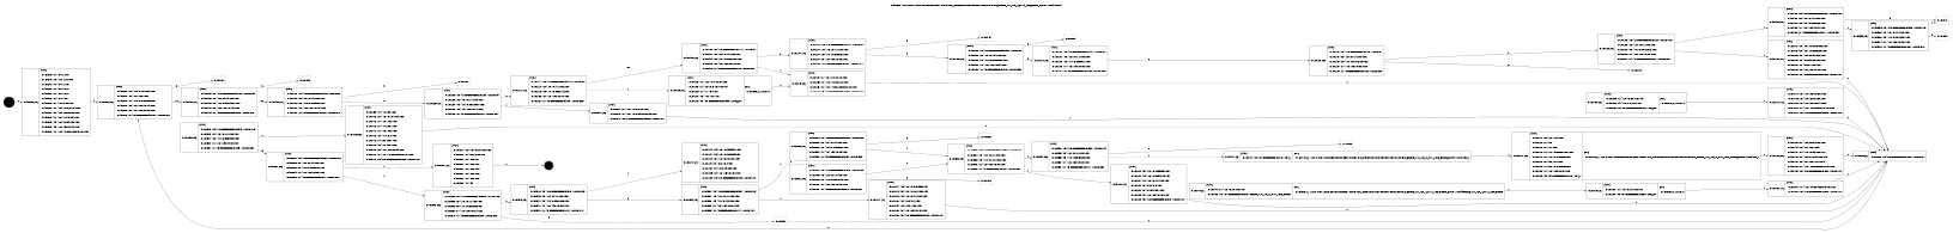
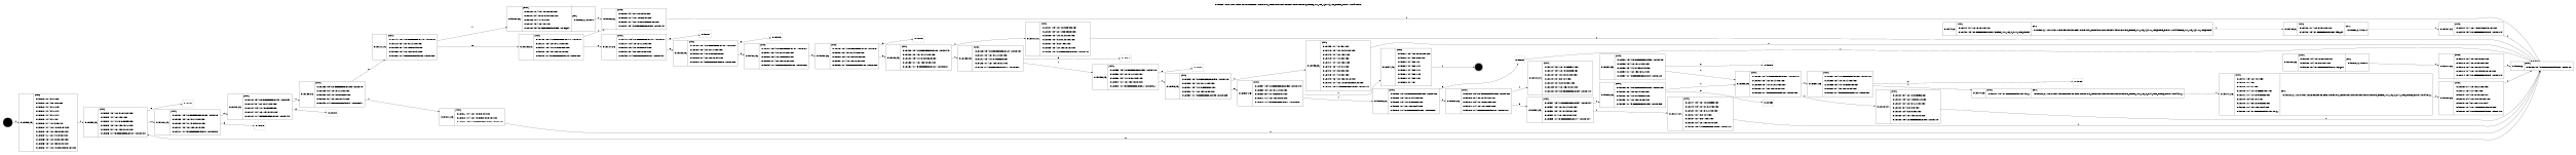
  digraph {
    fontname=Lato
    label="0x4013c0 (/mnt/c/Users/mathe/Desktop/tcc/POCII/binaries/extr_radare2librasmarchxtensagnuxtensa-modules.c_Opcode_l16si_Slot_xt_flix64_slot0_encode_Final-ollvm.out::main(0))"
    labelloc=t
    rankdir=LR
    node [fontname=Lato shape=record]
    edge [fontname=Lato]
    Entry [fillcolor=black height=0.3 shape=circle style=filled width=0.3]
    n2 [label="{\n     0x4013c0 [45]\l\n     | [instrs]\l\n     &nbsp;&nbsp;0x4013c0 \<+1\>: push %rbp\l\n     &nbsp;&nbsp;0x4013c1 \<+3\>: mov %rsp,%rbp\l\n     &nbsp;&nbsp;0x4013c4 \<+2\>: push %r15\l\n     &nbsp;&nbsp;0x4013c6 \<+2\>: push %r14\l\n     &nbsp;&nbsp;0x4013c8 \<+2\>: push %r12\l\n     &nbsp;&nbsp;0x4013ca \<+1\>: push %rbx\l\n     &nbsp;&nbsp;0x4013cb \<+7\>: sub $0xc0,%rsp\l\n     &nbsp;&nbsp;0x4013d2 \<+7\>: movl $0x0,-0x2c(%rbp)\l\n     &nbsp;&nbsp;0x4013d9 \<+3\>: mov %edi,-0x30(%rbp)\l\n     &nbsp;&nbsp;0x4013dc \<+4\>: mov %rsi,-0x38(%rbp)\l\n     &nbsp;&nbsp;0x4013e0 \<+3\>: mov -0x30(%rbp),%edi\l\n     &nbsp;&nbsp;0x4013e3 \<+3\>: mov %edi,-0x28(%rbp)\l\n     &nbsp;&nbsp;0x4013e6 \<+7\>: movl $0xfc3618d3,-0x60(%rbp)\l\n  }"]
    n3 [label="{\n     0x4013ed [23]\l\n     | [instrs]\l\n     &nbsp;&nbsp;0x4013ed \<+3\>: mov -0x60(%rbp),%eax\l\n     &nbsp;&nbsp;0x4013f0 \<+2\>: mov %eax,%ecx\l\n     &nbsp;&nbsp;0x4013f2 \<+6\>: sub $0x8638feec,%ecx\l\n     &nbsp;&nbsp;0x4013f8 \<+3\>: mov %eax,-0x64(%rbp)\l\n     &nbsp;&nbsp;0x4013fb \<+3\>: mov %ecx,-0x68(%rbp)\l\n     &nbsp;&nbsp;0x4013fe \<+6\>: je 0000000000401692 \<main+0x2d2\>\l\n  }"]
    n4 [label="{\n     0x401692\l\n  }" style=dashed]
    n5 [label="{\n     0x401404 [22]\l\n     | [instrs]\l\n     &nbsp;&nbsp;0x401404 \<+5\>: jmp 0000000000401409 \<main+0x49\>\l\n     &nbsp;&nbsp;0x401409 \<+3\>: mov -0x64(%rbp),%eax\l\n     &nbsp;&nbsp;0x40140c \<+5\>: sub $0x8a91b4c6,%eax\l\n     &nbsp;&nbsp;0x401411 \<+3\>: mov %eax,-0x6c(%rbp)\l\n     &nbsp;&nbsp;0x401414 \<+6\>: je 0000000000401929 \<main+0x569\>\l\n  }"]
    n6 [label="{\n     0x401929\l\n  }" style=dashed]
    n7 [label="{\n     0x40141a [22]\l\n     | [instrs]\l\n     &nbsp;&nbsp;0x40141a \<+5\>: jmp 000000000040141f \<main+0x5f\>\l\n     &nbsp;&nbsp;0x40141f \<+3\>: mov -0x64(%rbp),%eax\l\n     &nbsp;&nbsp;0x401422 \<+5\>: sub $0x8bdc9cff,%eax\l\n     &nbsp;&nbsp;0x401427 \<+3\>: mov %eax,-0x70(%rbp)\l\n     &nbsp;&nbsp;0x40142a \<+6\>: je 000000000040163d \<main+0x27d\>\l\n  }"]
    n8 [label="{\n     0x40163d\l\n  }" style=dashed]
    n9 [label="{\n     0x401430 [22]\l\n     | [instrs]\l\n     &nbsp;&nbsp;0x401430 \<+5\>: jmp 0000000000401435 \<main+0x75\>\l\n     &nbsp;&nbsp;0x401435 \<+3\>: mov -0x64(%rbp),%eax\l\n     &nbsp;&nbsp;0x401438 \<+5\>: sub $0x901193d2,%eax\l\n     &nbsp;&nbsp;0x40143d \<+3\>: mov %eax,-0x74(%rbp)\l\n     &nbsp;&nbsp;0x401440 \<+6\>: je 0000000000401964 \<main+0x5a4\>\l\n  }"]
    Exit [fillcolor=black height=0.3 peripheries=2 shape=circle style=filled width=0.3]
    n11 [label="{\n     0x401964 [19]\l\n     | [instrs]\l\n     &nbsp;&nbsp;0x401964 \<+7\>: movl $0x0,-0x2c(%rbp)\l\n     &nbsp;&nbsp;0x40196b \<+7\>: movl $0xf3bd8791,-0x60(%rbp)\l\n     &nbsp;&nbsp;0x401972 \<+5\>: jmp 00000000004019df \<main+0x61f\>\l\n  }"]
    n12 [label="{\n     0x401446 [22]\l\n     | [instrs]\l\n     &nbsp;&nbsp;0x401446 \<+5\>: jmp 000000000040144b \<main+0x8b\>\l\n     &nbsp;&nbsp;0x40144b \<+3\>: mov -0x64(%rbp),%eax\l\n     &nbsp;&nbsp;0x40144e \<+5\>: sub $0x90cb144f,%eax\l\n     &nbsp;&nbsp;0x401453 \<+3\>: mov %eax,-0x78(%rbp)\l\n     &nbsp;&nbsp;0x401456 \<+6\>: je 00000000004016c8 \<main+0x308\>\l\n  }"]
    n13 [label="{\n     0x401791 [12]\l\n     | [instrs]\l\n     &nbsp;&nbsp;0x401791 \<+7\>: movl $0x901193d2,-0x60(%rbp)\l\n     &nbsp;&nbsp;0x401798 \<+5\>: jmp 00000000004019df \<main+0x61f\>\l\n  }"]
    n14 [label="{\n     0x4019df [5]\l\n     | [instrs]\l\n     &nbsp;&nbsp;0x4019df \<+5\>: jmp 00000000004013ed \<main+0x2d\>\l\n  }"]
    n15 [label="{\n     0x4016c8 [23]\l\n     | [instrs]\l\n     &nbsp;&nbsp;0x4016c8 \<+7\>: movl $0x1,-0x40(%rbp)\l\n     &nbsp;&nbsp;0x4016cf \<+4\>: movslq -0x40(%rbp),%rax\l\n     &nbsp;&nbsp;0x4016d3 \<+4\>: shl $0x2,%rax\l\n     &nbsp;&nbsp;0x4016d7 \<+3\>: mov %rax,%rdi\l\n     &nbsp;&nbsp;0x4016da \<+5\>: call 0000000000401050 \<malloc@plt\>\l\n     | [calls]\l\n     &nbsp;&nbsp;0x401050 \{1\} (unknown)\l\n  }"]
    n16 [label="{\n     0x40145c [22]\l\n     | [instrs]\l\n     &nbsp;&nbsp;0x40145c \<+5\>: jmp 0000000000401461 \<main+0xa1\>\l\n     &nbsp;&nbsp;0x401461 \<+3\>: mov -0x64(%rbp),%eax\l\n     &nbsp;&nbsp;0x401464 \<+5\>: sub $0x91057983,%eax\l\n     &nbsp;&nbsp;0x401469 \<+3\>: mov %eax,-0x7c(%rbp)\l\n     &nbsp;&nbsp;0x40146c \<+6\>: je 000000000040177f \<main+0x3bf\>\l\n  }"]
    n17 [label="{\n     0x401788 [9]\l\n     | [instrs]\l\n     &nbsp;&nbsp;0x401788 \<+4\>: mov -0x48(%rbp),%rdi\l\n     &nbsp;&nbsp;0x40178c \<+5\>: call 0000000000401030 \<free@plt\>\l\n     | [calls]\l\n     &nbsp;&nbsp;0x401030 \{1\} (unknown)\l\n  }"]
    n18 [label="{\n     0x4016df [23]\l\n     | [instrs]\l\n     &nbsp;&nbsp;0x4016df \<+4\>: mov %rax,-0x48(%rbp)\l\n     &nbsp;&nbsp;0x4016e3 \<+7\>: movl $0x0,-0x4c(%rbp)\l\n     &nbsp;&nbsp;0x4016ea \<+7\>: movl $0xb912304e,-0x60(%rbp)\l\n     &nbsp;&nbsp;0x4016f1 \<+5\>: jmp 00000000004019df \<main+0x61f\>\l\n  }"]
    n19 [label="{\n     0x401472 [22]\l\n     | [instrs]\l\n     &nbsp;&nbsp;0x401472 \<+5\>: jmp 0000000000401477 \<main+0xb7\>\l\n     &nbsp;&nbsp;0x401477 \<+3\>: mov -0x64(%rbp),%eax\l\n     &nbsp;&nbsp;0x40147a \<+5\>: sub $0x9a0ef654,%eax\l\n     &nbsp;&nbsp;0x40147f \<+3\>: mov %eax,-0x80(%rbp)\l\n     &nbsp;&nbsp;0x401482 \<+6\>: je 00000000004017e6 \<main+0x426\>\l\n  }"]
    n20 [label="{\n     0x40173e [32]\l\n     | [instrs]\l\n     &nbsp;&nbsp;0x40173e \<+6\>: mov -0xc4(%rbp),%ecx\l\n     &nbsp;&nbsp;0x401744 \<+3\>: imul %eax,%ecx\l\n     &nbsp;&nbsp;0x401747 \<+4\>: mov -0x48(%rbp),%rsi\l\n     &nbsp;&nbsp;0x40174b \<+4\>: movslq -0x4c(%rbp),%rdi\l\n     &nbsp;&nbsp;0x40174f \<+3\>: mov %ecx,(%rsi,%rdi,4)\l\n     &nbsp;&nbsp;0x401752 \<+7\>: movl $0xe0529f3b,-0x60(%rbp)\l\n     &nbsp;&nbsp;0x401759 \<+5\>: jmp 00000000004019df \<main+0x61f\>\l\n  }"]
    n21 [label="{\n     0x40177f [9]\l\n     | [instrs]\l\n     &nbsp;&nbsp;0x40177f \<+4\>: mov -0x48(%rbp),%rdi\l\n     &nbsp;&nbsp;0x401783 \<+5\>: call 00000000004013a0 \<Opcode_l16si_Slot_xt_flix64_slot0_encode\>\l\n     | [calls]\l\n     &nbsp;&nbsp;0x4013a0 \{1\} (/mnt/c/Users/mathe/Desktop/tcc/POCII/binaries/extr_radare2librasmarchxtensagnuxtensa-modules.c_Opcode_l16si_Slot_xt_flix64_slot0_encode_Final-ollvm.out::Opcode_l16si_Slot_xt_flix64_slot0_encode)\l\n  }"]
    n22 [label="{\n     0x4017e6\l\n  }" style=dashed]
    n23 [label="{\n     0x401488 [25]\l\n     | [instrs]\l\n     &nbsp;&nbsp;0x401488 \<+5\>: jmp 000000000040148d \<main+0xcd\>\l\n     &nbsp;&nbsp;0x40148d \<+3\>: mov -0x64(%rbp),%eax\l\n     &nbsp;&nbsp;0x401490 \<+5\>: sub $0xa918033e,%eax\l\n     &nbsp;&nbsp;0x401495 \<+6\>: mov %eax,-0x84(%rbp)\l\n     &nbsp;&nbsp;0x40149b \<+6\>: je 0000000000401910 \<main+0x550\>\l\n  }"]
    n24 [label="{\n     0x401716 [40]\l\n     | [instrs]\l\n     &nbsp;&nbsp;0x401716 \<+5\>: mov $0x2,%ecx\l\n     &nbsp;&nbsp;0x40171b \<+1\>: cltd\l\n     &nbsp;&nbsp;0x40171c \<+2\>: idiv %ecx\l\n     &nbsp;&nbsp;0x40171e \<+6\>: imul $0xfffffffe,%edx,%ecx\l\n     &nbsp;&nbsp;0x401724 \<+6\>: sub $0x57c8d8f0,%ecx\l\n     &nbsp;&nbsp;0x40172a \<+3\>: add $0x1,%ecx\l\n     &nbsp;&nbsp;0x40172d \<+6\>: add $0x57c8d8f0,%ecx\l\n     &nbsp;&nbsp;0x401733 \<+6\>: mov %ecx,-0xc4(%rbp)\l\n     &nbsp;&nbsp;0x401739 \<+5\>: call 0000000000401160 \<next_i\>\l\n     | [calls]\l\n     &nbsp;&nbsp;0x401160 \{1\} (/mnt/c/Users/mathe/Desktop/tcc/POCII/binaries/extr_radare2librasmarchxtensagnuxtensa-modules.c_Opcode_l16si_Slot_xt_flix64_slot0_encode_Final-ollvm.out::next_i)\l\n  }"]
    n25 [label="{\n     0x401910\l\n  }" style=dashed]
    n26 [label="{\n     0x4014a1 [25]\l\n     | [instrs]\l\n     &nbsp;&nbsp;0x4014a1 \<+5\>: jmp 00000000004014a6 \<main+0xe6\>\l\n     &nbsp;&nbsp;0x4014a6 \<+3\>: mov -0x64(%rbp),%eax\l\n     &nbsp;&nbsp;0x4014a9 \<+5\>: sub $0xa9fa0e16,%eax\l\n     &nbsp;&nbsp;0x4014ae \<+6\>: mov %eax,-0x88(%rbp)\l\n     &nbsp;&nbsp;0x4014b4 \<+6\>: je 0000000000401655 \<main+0x295\>\l\n  }"]
    n27 [label="{\n     0x4015ff\l\n  }" style=dashed]
    n28 [label="{\n     0x4014ba [25]\l\n     | [instrs]\l\n     &nbsp;&nbsp;0x4014ba \<+5\>: jmp 00000000004014bf \<main+0xff\>\l\n     &nbsp;&nbsp;0x4014bf \<+3\>: mov -0x64(%rbp),%eax\l\n     &nbsp;&nbsp;0x4014c2 \<+5\>: sub $0xb67e34dc,%eax\l\n     &nbsp;&nbsp;0x4014c7 \<+6\>: mov %eax,-0x8c(%rbp)\l\n     &nbsp;&nbsp;0x4014cd \<+6\>: je 000000000040179d \<main+0x3dd\>\l\n  }"]
    n29 [label="{\n     0x401711 [5]\l\n     | [instrs]\l\n     &nbsp;&nbsp;0x401711 \<+5\>: call 0000000000401160 \<next_i\>\l\n     | [calls]\l\n     &nbsp;&nbsp;0x401160 \{1\} (/mnt/c/Users/mathe/Desktop/tcc/POCII/binaries/extr_radare2librasmarchxtensagnuxtensa-modules.c_Opcode_l16si_Slot_xt_flix64_slot0_encode_Final-ollvm.out::next_i)\l\n  }"]
    n30 [label="{\n     0x401655 [13]\l\n     | [instrs]\l\n     &nbsp;&nbsp;0x401655 \<+4\>: mov -0x38(%rbp),%rax\l\n     &nbsp;&nbsp;0x401659 \<+4\>: mov 0x8(%rax),%rdi\l\n     &nbsp;&nbsp;0x40165d \<+5\>: call 0000000000401060 \<atoi@plt\>\l\n     | [calls]\l\n     &nbsp;&nbsp;0x401060 \{1\} (unknown)\l\n  }"]
    n31 [label="{\n     0x401662 [21]\l\n     | [instrs]\l\n     &nbsp;&nbsp;0x401662 \<+3\>: mov %eax,-0x3c(%rbp)\l\n     &nbsp;&nbsp;0x401665 \<+3\>: mov -0x3c(%rbp),%eax\l\n     &nbsp;&nbsp;0x401668 \<+3\>: mov %eax,-0x24(%rbp)\l\n     &nbsp;&nbsp;0x40166b \<+7\>: movl $0x22f7dbf6,-0x60(%rbp)\l\n     &nbsp;&nbsp;0x401672 \<+5\>: jmp 00000000004019df \<main+0x61f\>\l\n  }"]
    n32 [label="{\n     0x40179d\l\n  }" style=dashed]
    n33 [label="{\n     0x4014d3 [25]\l\n     | [instrs]\l\n     &nbsp;&nbsp;0x4014d3 \<+5\>: jmp 00000000004014d8 \<main+0x118\>\l\n     &nbsp;&nbsp;0x4014d8 \<+3\>: mov -0x64(%rbp),%eax\l\n     &nbsp;&nbsp;0x4014db \<+5\>: sub $0xb912304e,%eax\l\n     &nbsp;&nbsp;0x4014e0 \<+6\>: mov %eax,-0x90(%rbp)\l\n     &nbsp;&nbsp;0x4014e6 \<+6\>: je 00000000004016f6 \<main+0x336\>\l\n  }"]
    n34 [label="{\n     0x4016f6 [27]\l\n     | [instrs]\l\n     &nbsp;&nbsp;0x4016f6 \<+5\>: mov $0x91057983,%eax\l\n     &nbsp;&nbsp;0x4016fb \<+5\>: mov $0x59b586ed,%ecx\l\n     &nbsp;&nbsp;0x401700 \<+3\>: mov -0x4c(%rbp),%edx\l\n     &nbsp;&nbsp;0x401703 \<+3\>: cmp -0x40(%rbp),%edx\l\n     &nbsp;&nbsp;0x401706 \<+3\>: cmovl %ecx,%eax\l\n     &nbsp;&nbsp;0x401709 \<+3\>: mov %eax,-0x60(%rbp)\l\n     &nbsp;&nbsp;0x40170c \<+5\>: jmp 00000000004019df \<main+0x61f\>\l\n  }"]
    n35 [label="{\n     0x4014ec [25]\l\n     | [instrs]\l\n     &nbsp;&nbsp;0x4014ec \<+5\>: jmp 00000000004014f1 \<main+0x131\>\l\n     &nbsp;&nbsp;0x4014f1 \<+3\>: mov -0x64(%rbp),%eax\l\n     &nbsp;&nbsp;0x4014f4 \<+5\>: sub $0xbbf5c533,%eax\l\n     &nbsp;&nbsp;0x4014f9 \<+6\>: mov %eax,-0x94(%rbp)\l\n     &nbsp;&nbsp;0x4014ff \<+6\>: je 0000000000401947 \<main+0x587\>\l\n  }"]
    n36 [label="{\n     0x4015e6 [25]\l\n     | [instrs]\l\n     &nbsp;&nbsp;0x4015e6 \<+5\>: jmp 00000000004015eb \<main+0x22b\>\l\n     &nbsp;&nbsp;0x4015eb \<+3\>: mov -0x64(%rbp),%eax\l\n     &nbsp;&nbsp;0x4015ee \<+5\>: sub $0x59b586ed,%eax\l\n     &nbsp;&nbsp;0x4015f3 \<+6\>: mov %eax,-0xbc(%rbp)\l\n     &nbsp;&nbsp;0x4015f9 \<+6\>: je 0000000000401711 \<main+0x351\>\l\n  }"]
    n37 [label="{\n     0x401947\l\n  }" style=dashed]
    n38 [label="{\n     0x401505 [25]\l\n     | [instrs]\l\n     &nbsp;&nbsp;0x401505 \<+5\>: jmp 000000000040150a \<main+0x14a\>\l\n     &nbsp;&nbsp;0x40150a \<+3\>: mov -0x64(%rbp),%eax\l\n     &nbsp;&nbsp;0x40150d \<+5\>: sub $0xda47dbc7,%eax\l\n     &nbsp;&nbsp;0x401512 \<+6\>: mov %eax,-0x98(%rbp)\l\n     &nbsp;&nbsp;0x401518 \<+6\>: je 0000000000401904 \<main+0x544\>\l\n  }"]
    n39 [label="{\n     0x4016ad [27]\l\n     | [instrs]\l\n     &nbsp;&nbsp;0x4016ad \<+5\>: mov $0xbbf5c533,%eax\l\n     &nbsp;&nbsp;0x4016b2 \<+5\>: mov $0x90cb144f,%ecx\l\n     &nbsp;&nbsp;0x4016b7 \<+3\>: mov -0x24(%rbp),%edx\l\n     &nbsp;&nbsp;0x4016ba \<+3\>: cmp $0x0,%edx\l\n     &nbsp;&nbsp;0x4016bd \<+3\>: cmove %ecx,%eax\l\n     &nbsp;&nbsp;0x4016c0 \<+3\>: mov %eax,-0x60(%rbp)\l\n     &nbsp;&nbsp;0x4016c3 \<+5\>: jmp 00000000004019df \<main+0x61f\>\l\n  }"]
    n40 [label="{\n     0x401904\l\n  }" style=dashed]
    n41 [label="{\n     0x40151e [25]\l\n     | [instrs]\l\n     &nbsp;&nbsp;0x40151e \<+5\>: jmp 0000000000401523 \<main+0x163\>\l\n     &nbsp;&nbsp;0x401523 \<+3\>: mov -0x64(%rbp),%eax\l\n     &nbsp;&nbsp;0x401526 \<+5\>: sub $0xe0529f3b,%eax\l\n     &nbsp;&nbsp;0x40152b \<+6\>: mov %eax,-0x9c(%rbp)\l\n     &nbsp;&nbsp;0x401531 \<+6\>: je 000000000040175e \<main+0x39e\>\l\n  }"]
    n42 [label="{\n     0x4015cd [25]\l\n     | [instrs]\l\n     &nbsp;&nbsp;0x4015cd \<+5\>: jmp 00000000004015d2 \<main+0x212\>\l\n     &nbsp;&nbsp;0x4015d2 \<+3\>: mov -0x64(%rbp),%eax\l\n     &nbsp;&nbsp;0x4015d5 \<+5\>: sub $0x4b667caa,%eax\l\n     &nbsp;&nbsp;0x4015da \<+6\>: mov %eax,-0xb8(%rbp)\l\n     &nbsp;&nbsp;0x4015e0 \<+6\>: je 00000000004016ad \<main+0x2ed\>\l\n  }"]
    n43 [label="{\n     0x40175e [33]\l\n     | [instrs]\l\n     &nbsp;&nbsp;0x40175e \<+2\>: xor %eax,%eax\l\n     &nbsp;&nbsp;0x401760 \<+3\>: mov -0x4c(%rbp),%ecx\l\n     &nbsp;&nbsp;0x401763 \<+2\>: mov %eax,%edx\l\n     &nbsp;&nbsp;0x401765 \<+2\>: sub %ecx,%edx\l\n     &nbsp;&nbsp;0x401767 \<+2\>: mov %eax,%ecx\l\n     &nbsp;&nbsp;0x401769 \<+3\>: sub $0x1,%ecx\l\n     &nbsp;&nbsp;0x40176c \<+2\>: add %ecx,%edx\l\n     &nbsp;&nbsp;0x40176e \<+2\>: sub %edx,%eax\l\n     &nbsp;&nbsp;0x401770 \<+3\>: mov %eax,-0x4c(%rbp)\l\n     &nbsp;&nbsp;0x401773 \<+7\>: movl $0xb912304e,-0x60(%rbp)\l\n     &nbsp;&nbsp;0x40177a \<+5\>: jmp 00000000004019df \<main+0x61f\>\l\n  }"]
    n44 [label="{\n     0x401537 [25]\l\n     | [instrs]\l\n     &nbsp;&nbsp;0x401537 \<+5\>: jmp 000000000040153c \<main+0x17c\>\l\n     &nbsp;&nbsp;0x40153c \<+3\>: mov -0x64(%rbp),%eax\l\n     &nbsp;&nbsp;0x40153f \<+5\>: sub $0xf3bd8791,%eax\l\n     &nbsp;&nbsp;0x401544 \<+6\>: mov %eax,-0xa0(%rbp)\l\n     &nbsp;&nbsp;0x40154a \<+6\>: je 0000000000401977 \<main+0x5b7\>\l\n  }"]
    n45 [label="{\n     0x40186c\l\n  }" style=dashed]
    n46 [label="{\n     0x401977 [19]\l\n     | [instrs]\l\n     &nbsp;&nbsp;0x401977 \<+3\>: mov -0x2c(%rbp),%eax\l\n     &nbsp;&nbsp;0x40197a \<+7\>: add $0xc0,%rsp\l\n     &nbsp;&nbsp;0x401981 \<+1\>: pop %rbx\l\n     &nbsp;&nbsp;0x401982 \<+2\>: pop %r12\l\n     &nbsp;&nbsp;0x401984 \<+2\>: pop %r14\l\n     &nbsp;&nbsp;0x401986 \<+2\>: pop %r15\l\n     &nbsp;&nbsp;0x401988 \<+1\>: pop %rbp\l\n     &nbsp;&nbsp;0x401989 \<+1\>: ret\l\n  }"]
    n47 [label="{\n     0x401550 [25]\l\n     | [instrs]\l\n     &nbsp;&nbsp;0x401550 \<+5\>: jmp 0000000000401555 \<main+0x195\>\l\n     &nbsp;&nbsp;0x401555 \<+3\>: mov -0x64(%rbp),%eax\l\n     &nbsp;&nbsp;0x401558 \<+5\>: sub $0xf5f19f3c,%eax\l\n     &nbsp;&nbsp;0x40155d \<+6\>: mov %eax,-0xa4(%rbp)\l\n     &nbsp;&nbsp;0x401563 \<+6\>: je 000000000040198a \<main+0x5ca\>\l\n  }"]
    n48 [label="{\n     0x4015b4 [25]\l\n     | [instrs]\l\n     &nbsp;&nbsp;0x4015b4 \<+5\>: jmp 00000000004015b9 \<main+0x1f9\>\l\n     &nbsp;&nbsp;0x4015b9 \<+3\>: mov -0x64(%rbp),%eax\l\n     &nbsp;&nbsp;0x4015bc \<+5\>: sub $0x2e36d243,%eax\l\n     &nbsp;&nbsp;0x4015c1 \<+6\>: mov %eax,-0xb4(%rbp)\l\n     &nbsp;&nbsp;0x4015c7 \<+6\>: je 000000000040186c \<main+0x4ac\>\l\n  }"]
    n49 [label="{\n     0x40198a\l\n  }" style=dashed]
    n50 [label="{\n     0x401569 [25]\l\n     | [instrs]\l\n     &nbsp;&nbsp;0x401569 \<+5\>: jmp 000000000040156e \<main+0x1ae\>\l\n     &nbsp;&nbsp;0x40156e \<+3\>: mov -0x64(%rbp),%eax\l\n     &nbsp;&nbsp;0x401571 \<+5\>: sub $0xfc3618d3,%eax\l\n     &nbsp;&nbsp;0x401576 \<+6\>: mov %eax,-0xa8(%rbp)\l\n     &nbsp;&nbsp;0x40157c \<+6\>: je 0000000000401622 \<main+0x262\>\l\n  }"]
    n51 [label="{\n     0x401953\l\n  }" style=dashed]
    n52 [label="{\n     0x401622 [27]\l\n     | [instrs]\l\n     &nbsp;&nbsp;0x401622 \<+5\>: mov $0xa9fa0e16,%eax\l\n     &nbsp;&nbsp;0x401627 \<+5\>: mov $0x8bdc9cff,%ecx\l\n     &nbsp;&nbsp;0x40162c \<+3\>: mov -0x28(%rbp),%edx\l\n     &nbsp;&nbsp;0x40162f \<+3\>: cmp $0x2,%edx\l\n     &nbsp;&nbsp;0x401632 \<+3\>: cmovne %ecx,%eax\l\n     &nbsp;&nbsp;0x401635 \<+3\>: mov %eax,-0x60(%rbp)\l\n     &nbsp;&nbsp;0x401638 \<+5\>: jmp 00000000004019df \<main+0x61f\>\l\n  }"]
    n53 [label="{\n     0x401582 [25]\l\n     | [instrs]\l\n     &nbsp;&nbsp;0x401582 \<+5\>: jmp 0000000000401587 \<main+0x1c7\>\l\n     &nbsp;&nbsp;0x401587 \<+3\>: mov -0x64(%rbp),%eax\l\n     &nbsp;&nbsp;0x40158a \<+5\>: sub $0x22f7dbf6,%eax\l\n     &nbsp;&nbsp;0x40158f \<+6\>: mov %eax,-0xac(%rbp)\l\n     &nbsp;&nbsp;0x401595 \<+6\>: je 0000000000401677 \<main+0x2b7\>\l\n  }"]
    n54 [label="{\n     0x40159b [25]\l\n     | [instrs]\l\n     &nbsp;&nbsp;0x40159b \<+5\>: jmp 00000000004015a0 \<main+0x1e0\>\l\n     &nbsp;&nbsp;0x4015a0 \<+3\>: mov -0x64(%rbp),%eax\l\n     &nbsp;&nbsp;0x4015a3 \<+5\>: sub $0x24be9de6,%eax\l\n     &nbsp;&nbsp;0x4015a8 \<+6\>: mov %eax,-0xb0(%rbp)\l\n     &nbsp;&nbsp;0x4015ae \<+6\>: je 0000000000401953 \<main+0x593\>\l\n  }"]
    n55 [label="{\n     0x401677 [27]\l\n     | [instrs]\l\n     &nbsp;&nbsp;0x401677 \<+5\>: mov $0x8638feec,%eax\l\n     &nbsp;&nbsp;0x40167c \<+5\>: mov $0x4b667caa,%ecx\l\n     &nbsp;&nbsp;0x401681 \<+3\>: mov -0x24(%rbp),%edx\l\n     &nbsp;&nbsp;0x401684 \<+3\>: cmp $0x1,%edx\l\n     &nbsp;&nbsp;0x401687 \<+3\>: cmovl %ecx,%eax\l\n     &nbsp;&nbsp;0x40168a \<+3\>: mov %eax,-0x60(%rbp)\l\n     &nbsp;&nbsp;0x40168d \<+5\>: jmp 00000000004019df \<main+0x61f\>\l\n  }"]
    Entry -> n2 [label=" 1"]
    n2 -> n3 [label=" 1"]
    n3 -> n4 [label=" 0"]
    n3 -> n5 [label=" 12"]
    n5 -> n6 [label=" 0"]
    n5 -> n7 [label=" 12"]
    n7 -> n8 [label=" 0"]
    n7 -> n9 [label=" 12"]
    n9 -> n11 [label=" 1"]
    n9 -> n12 [label=" 11"]
    n11 -> n14 [label=" 1"]
    n12 -> n15 [label=" 1"]
    n12 -> n16 [label=" 10"]
    n13 -> n14 [label=" 1"]
    n14 -> n3 [label=" 11"]
    n15 -> n18 [label=" 1"]
    n16 -> n18 [label=" 1"]
    n16 -> n19 [label=" 9"]
    n17 -> n13 [label=" 1"]
    n18 -> n14 [label=" 1"]
    n19 -> n22 [label=" 0"]
    n19 -> n23 [label=" 9"]
    n20 -> n14 [label=" 1"]
    n21 -> n17 [label=" 1"]
    n23 -> n25 [label=" 0"]
    n23 -> n26 [label=" 9"]
    n24 -> n20 [label=" 1"]
    n26 -> n28 [label=" 8"]
    n28 -> n32 [label=" 0"]
    n28 -> n33 [label=" 8"]
    n29 -> n24 [label=" 1"]
    n30 -> n31 [label=" 1"]
    n31 -> n14 [label=" 1"]
    n33 -> n34 [label=" 2"]
    n33 -> n35 [label=" 6"]
    n34 -> n14 [label=" 2"]
    n35 -> n37 [label=" 0"]
    n35 -> n38 [label=" 6"]
    n36 -> n27 [label=" 0"]
    n36 -> n29 [label=" 1"]
    n38 -> n40 [label=" 0"]
-   n38 -> n37 [label=" 6"]
+   n38 -> n41 [label=" 6"]
    n39 -> n14 [label=" 1"]
    n41 -> n43 [label=" 1"]
    n41 -> n44 [label=" 5"]
    n42 -> n36 [label=" 1"]
    n42 -> n39 [label=" 1"]
    n43 -> n14 [label=" 1"]
    n44 -> n46 [label=" 1"]
    n44 -> n47 [label=" 4"]
    n46 -> Exit [label=" 1"]
    n47 -> n49 [label=" 0"]
    n47 -> n50 [label=" 4"]
    n48 -> n42 [label=" 2"]
    n48 -> n45 [label=" 0"]
    n49 -> n14 [label=" 1"]
    n50 -> n52 [label=" 1"]
    n50 -> n53 [label=" 3"]
    n53 -> n54 [label=" 2"]
    n53 -> n55 [label=" 1"]
    n54 -> n42 [label=" 2"]
    n54 -> n51 [label=" 0"]
    n55 -> n14 [label=" 1"]
  }
